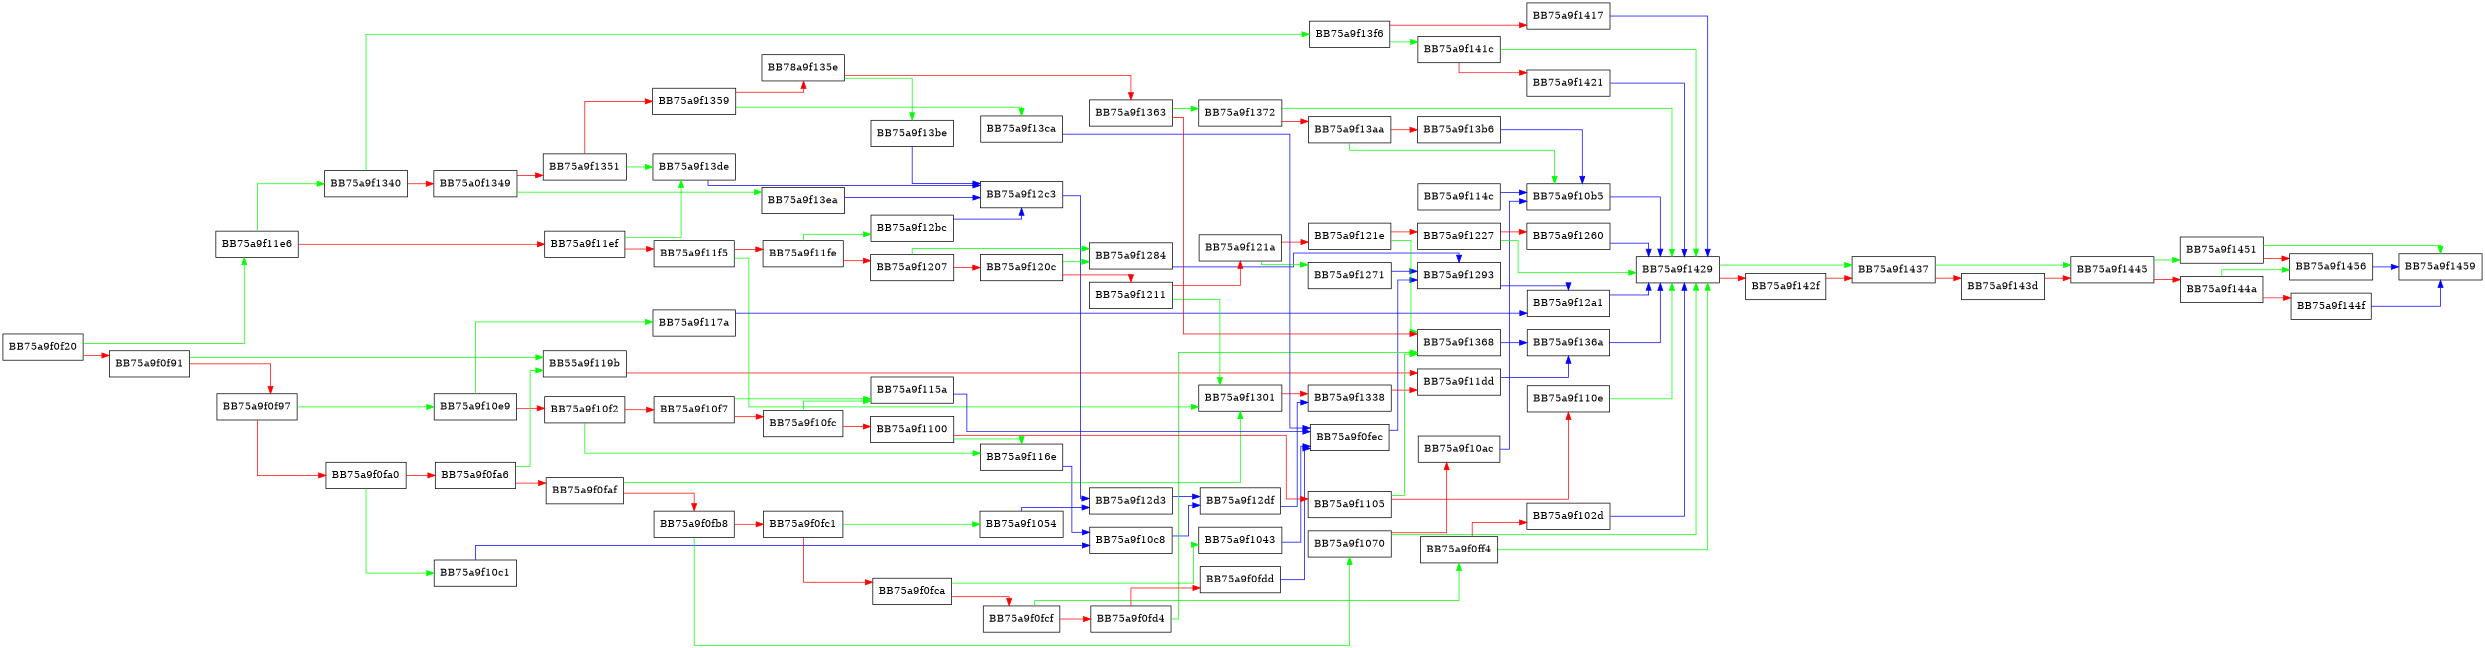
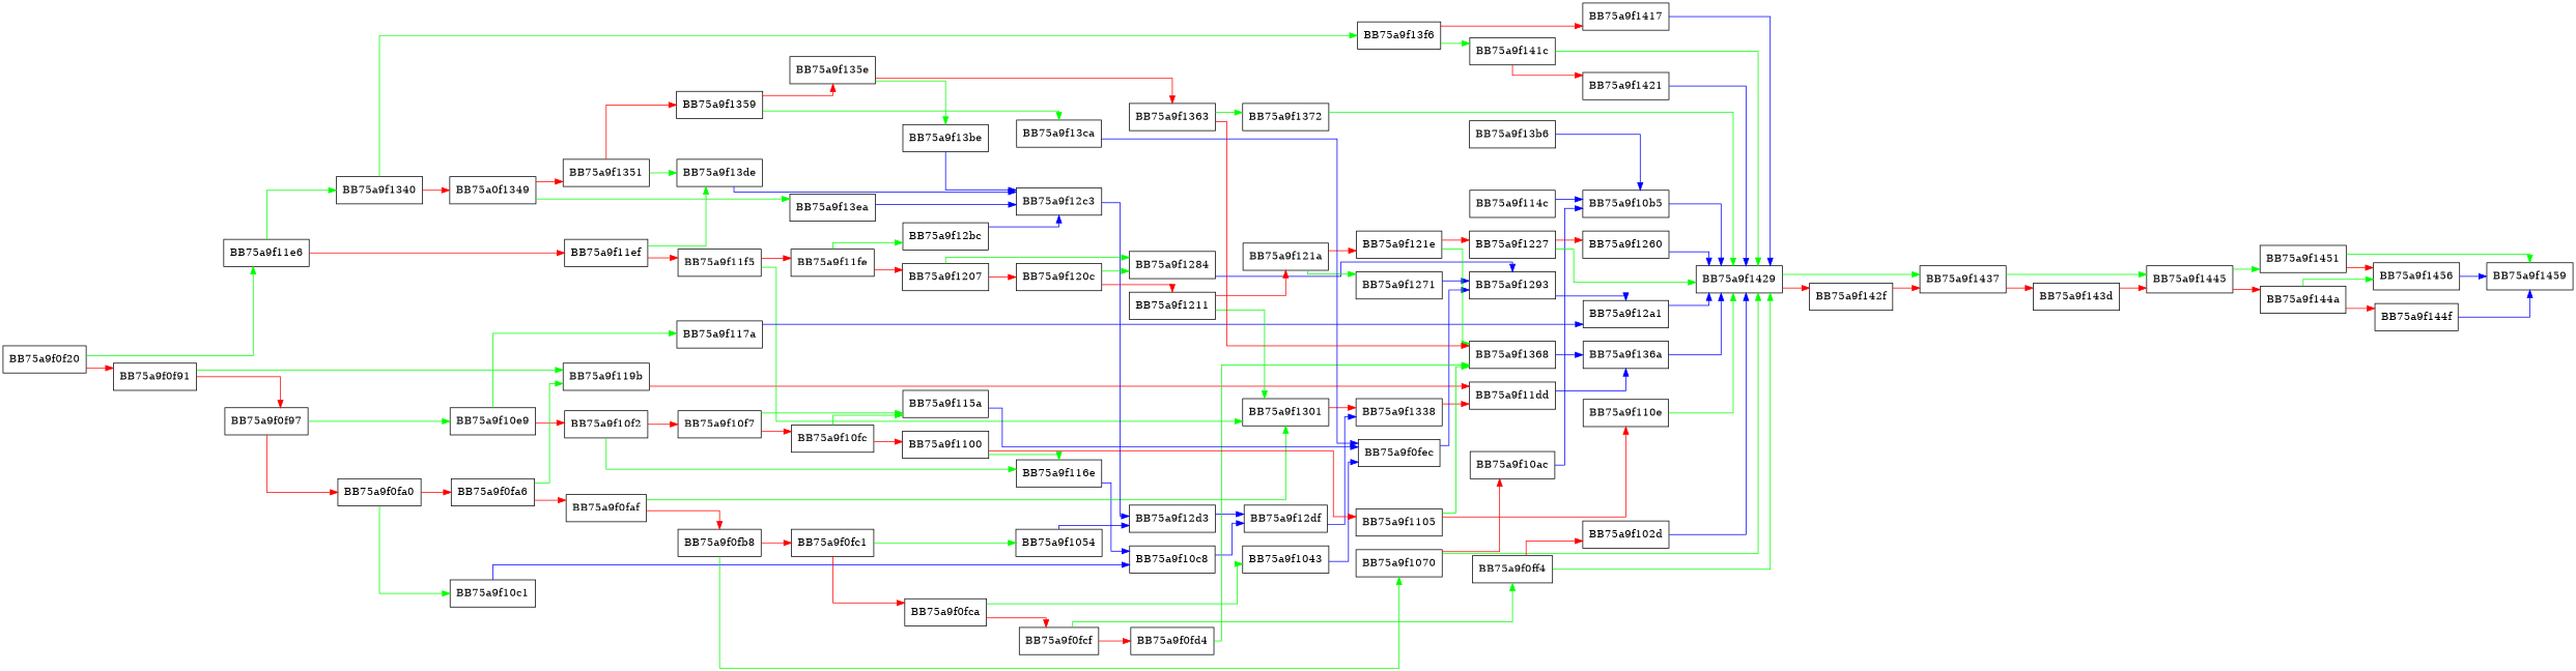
  digraph {
    rankdir=LR
    splines=ortho
    node [shape=box]
    edge [color=red]
    BB75a9f0f20
    BB75a9f11e6
    BB75a9f0f91
    BB75a9f1340
    BB75a9f11ef
-   BB75a9f119b [label=BB55a9f119b]
+   BB75a9f119b
    BB75a9f0f97
    BB75a9f13f6
    n9 [label=BB75a0f1349]
    BB75a9f13de
    BB75a9f11f5
    BB75a9f11dd
    BB75a9f10e9
    BB75a9f0fa0
    BB75a9f136a
    BB75a9f117a
    BB75a9f10f2
    BB75a9f10c1
    BB75a9f0fa6
    BB75a9f12a1
    BB75a9f116e
    BB75a9f10f7
    BB75a9f10c8
    BB75a9f0faf
    BB75a9f12df
    BB75a9f1301
    BB75a9f0fb8
    BB75a9f1338
    BB75a9f1070
    BB75a9f0fc1
    BB75a9f1429
    BB75a9f10ac
    BB75a9f1054
    BB75a9f0fca
    BB75a9f1437
    BB75a9f142f
    BB75a9f10b5
    BB75a9f12d3
    BB75a9f1043
    BB75a9f0fcf
    BB75a9f0fec
    BB75a9f0ff4
    BB75a9f0fd4
    BB75a9f1293
    BB75a9f102d
    BB75a9f1368
-   BB75a9f0fdd
    BB75a9f1445
    BB75a9f143d
    BB75a9f115a
    BB75a9f10fc
    BB75a9f1100
    BB75a9f1105
    BB75a9f110e
    BB75a9f114c
    BB75a9f141c
    BB75a9f1417
    BB75a9f13ea
    BB75a9f1351
    BB75a9f12c3
    BB75a9f11fe
    BB75a9f12bc
    BB75a9f1207
    BB75a9f1284
    BB75a9f120c
    BB75a9f1211
    BB75a9f121a
    BB75a9f1271
    BB75a9f121e
    BB75a9f1227
    BB75a9f1260
    BB75a9f1421
    BB75a9f1359
    BB75a9f13ca
-   BB75a9f135e [label=BB78a9f135e]
+   BB75a9f135e
    BB75a9f13be
    BB75a9f1363
    BB75a9f1372
-   BB75a9f13aa
    BB75a9f13b6
    BB75a9f1451
    BB75a9f144a
    BB75a9f1456
    BB75a9f1459
    BB75a9f144f
    BB75a9f0f20 -> BB75a9f11e6 [color=green]
    BB75a9f0f20 -> BB75a9f0f91
    BB75a9f11e6 -> BB75a9f1340 [color=green]
    BB75a9f11e6 -> BB75a9f11ef
    BB75a9f0f91 -> BB75a9f119b [color=green]
    BB75a9f0f91 -> BB75a9f0f97
    BB75a9f1340 -> BB75a9f13f6 [color=green]
    BB75a9f1340 -> n9
    BB75a9f11ef -> BB75a9f13de [color=green]
    BB75a9f11ef -> BB75a9f11f5
    BB75a9f119b -> BB75a9f11dd
    BB75a9f0f97 -> BB75a9f10e9 [color=green]
    BB75a9f0f97 -> BB75a9f0fa0
    BB75a9f13f6 -> BB75a9f141c [color=green]
    BB75a9f13f6 -> BB75a9f1417
    n9 -> BB75a9f13ea [color=green]
    n9 -> BB75a9f1351
    BB75a9f13de -> BB75a9f12c3 [color=blue]
    BB75a9f11f5 -> BB75a9f1301 [color=green]
    BB75a9f11f5 -> BB75a9f11fe
    BB75a9f11dd -> BB75a9f136a [color=blue]
    BB75a9f10e9 -> BB75a9f117a [color=green]
    BB75a9f10e9 -> BB75a9f10f2
    BB75a9f0fa0 -> BB75a9f10c1 [color=green]
    BB75a9f0fa0 -> BB75a9f0fa6
    BB75a9f136a -> BB75a9f1429 [color=blue]
    BB75a9f117a -> BB75a9f12a1 [color=blue]
    BB75a9f10f2 -> BB75a9f116e [color=green]
    BB75a9f10f2 -> BB75a9f10f7
    BB75a9f10c1 -> BB75a9f10c8 [color=blue]
    BB75a9f0fa6 -> BB75a9f119b [color=green]
    BB75a9f0fa6 -> BB75a9f0faf
    BB75a9f12a1 -> BB75a9f1429 [color=blue]
    BB75a9f116e -> BB75a9f10c8 [color=blue]
    BB75a9f10f7 -> BB75a9f115a [color=green]
    BB75a9f10f7 -> BB75a9f10fc
    BB75a9f10c8 -> BB75a9f12df [color=blue]
    BB75a9f0faf -> BB75a9f1301 [color=green]
    BB75a9f0faf -> BB75a9f0fb8
    BB75a9f12df -> BB75a9f1338 [color=blue]
    BB75a9f1301 -> BB75a9f1338
    BB75a9f0fb8 -> BB75a9f1070 [color=green]
    BB75a9f0fb8 -> BB75a9f0fc1
    BB75a9f1338 -> BB75a9f11dd
    BB75a9f1070 -> BB75a9f1429 [color=green]
    BB75a9f1070 -> BB75a9f10ac
    BB75a9f0fc1 -> BB75a9f1054 [color=green]
    BB75a9f0fc1 -> BB75a9f0fca
    BB75a9f1429 -> BB75a9f1437 [color=green]
    BB75a9f1429 -> BB75a9f142f
    BB75a9f10ac -> BB75a9f10b5 [color=blue]
    BB75a9f1054 -> BB75a9f12d3 [color=blue]
    BB75a9f0fca -> BB75a9f1043 [color=green]
    BB75a9f0fca -> BB75a9f0fcf
    BB75a9f1437 -> BB75a9f1445 [color=green]
    BB75a9f1437 -> BB75a9f143d
    BB75a9f142f -> BB75a9f1437
    BB75a9f10b5 -> BB75a9f1429 [color=blue]
    BB75a9f12d3 -> BB75a9f12df [color=blue]
    BB75a9f1043 -> BB75a9f0fec [color=blue]
    BB75a9f0fcf -> BB75a9f0ff4 [color=green]
    BB75a9f0fcf -> BB75a9f0fd4
    BB75a9f0fec -> BB75a9f1293 [color=blue]
    BB75a9f0ff4 -> BB75a9f1429 [color=green]
    BB75a9f0ff4 -> BB75a9f102d
    BB75a9f0fd4 -> BB75a9f1368 [color=green]
-   BB75a9f0fd4 -> BB75a9f0fdd
    BB75a9f1293 -> BB75a9f12a1 [color=blue]
    BB75a9f102d -> BB75a9f1429 [color=blue]
    BB75a9f1368 -> BB75a9f136a [color=blue]
-   BB75a9f0fdd -> BB75a9f0fec [color=blue]
    BB75a9f1445 -> BB75a9f1451 [color=green]
    BB75a9f1445 -> BB75a9f144a
    BB75a9f143d -> BB75a9f1445
    BB75a9f115a -> BB75a9f0fec [color=blue]
    BB75a9f10fc -> BB75a9f115a [color=green]
    BB75a9f10fc -> BB75a9f1100
    BB75a9f1100 -> BB75a9f116e [color=green]
    BB75a9f1100 -> BB75a9f1105
    BB75a9f1105 -> BB75a9f1368 [color=green]
    BB75a9f1105 -> BB75a9f110e
    BB75a9f110e -> BB75a9f1429 [color=green]
    BB75a9f114c -> BB75a9f10b5 [color=blue]
    BB75a9f141c -> BB75a9f1429 [color=green]
    BB75a9f141c -> BB75a9f1421
    BB75a9f1417 -> BB75a9f1429 [color=blue]
    BB75a9f13ea -> BB75a9f12c3 [color=blue]
    BB75a9f1351 -> BB75a9f13de [color=green]
    BB75a9f1351 -> BB75a9f1359
    BB75a9f12c3 -> BB75a9f12d3 [color=blue]
    BB75a9f11fe -> BB75a9f12bc [color=green]
    BB75a9f11fe -> BB75a9f1207
    BB75a9f12bc -> BB75a9f12c3 [color=blue]
    BB75a9f1207 -> BB75a9f1284 [color=green]
    BB75a9f1207 -> BB75a9f120c
    BB75a9f1284 -> BB75a9f1293 [color=blue]
    BB75a9f120c -> BB75a9f1284 [color=green]
    BB75a9f120c -> BB75a9f1211
    BB75a9f1211 -> BB75a9f1301 [color=green]
    BB75a9f1211 -> BB75a9f121a
    BB75a9f121a -> BB75a9f1271 [color=green]
    BB75a9f121a -> BB75a9f121e
    BB75a9f1271 -> BB75a9f1293 [color=blue]
    BB75a9f121e -> BB75a9f1368 [color=green]
    BB75a9f121e -> BB75a9f1227
    BB75a9f1227 -> BB75a9f1429 [color=green]
    BB75a9f1227 -> BB75a9f1260
    BB75a9f1260 -> BB75a9f1429 [color=blue]
    BB75a9f1421 -> BB75a9f1429 [color=blue]
    BB75a9f1359 -> BB75a9f13ca [color=green]
    BB75a9f1359 -> BB75a9f135e
    BB75a9f13ca -> BB75a9f0fec [color=blue]
    BB75a9f135e -> BB75a9f13be [color=green]
    BB75a9f135e -> BB75a9f1363
    BB75a9f13be -> BB75a9f12c3 [color=blue]
    BB75a9f1363 -> BB75a9f1368
    BB75a9f1363 -> BB75a9f1372 [color=green]
    BB75a9f1372 -> BB75a9f1429 [color=green]
-   BB75a9f1372 -> BB75a9f13aa
-   BB75a9f13aa -> BB75a9f10b5 [color=green]
-   BB75a9f13aa -> BB75a9f13b6
    BB75a9f13b6 -> BB75a9f10b5 [color=blue]
    BB75a9f1451 -> BB75a9f1456
    BB75a9f1451 -> BB75a9f1459 [color=green]
    BB75a9f144a -> BB75a9f1456 [color=green]
    BB75a9f144a -> BB75a9f144f
    BB75a9f1456 -> BB75a9f1459 [color=blue]
    BB75a9f144f -> BB75a9f1459 [color=blue]
  }
